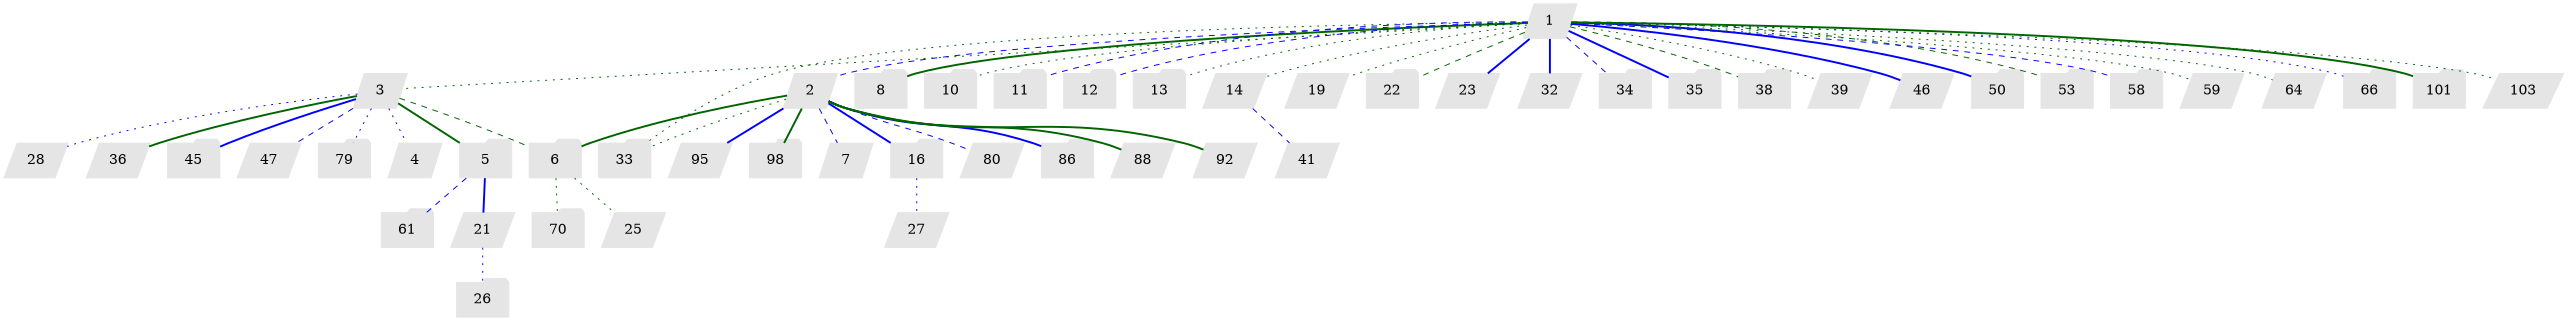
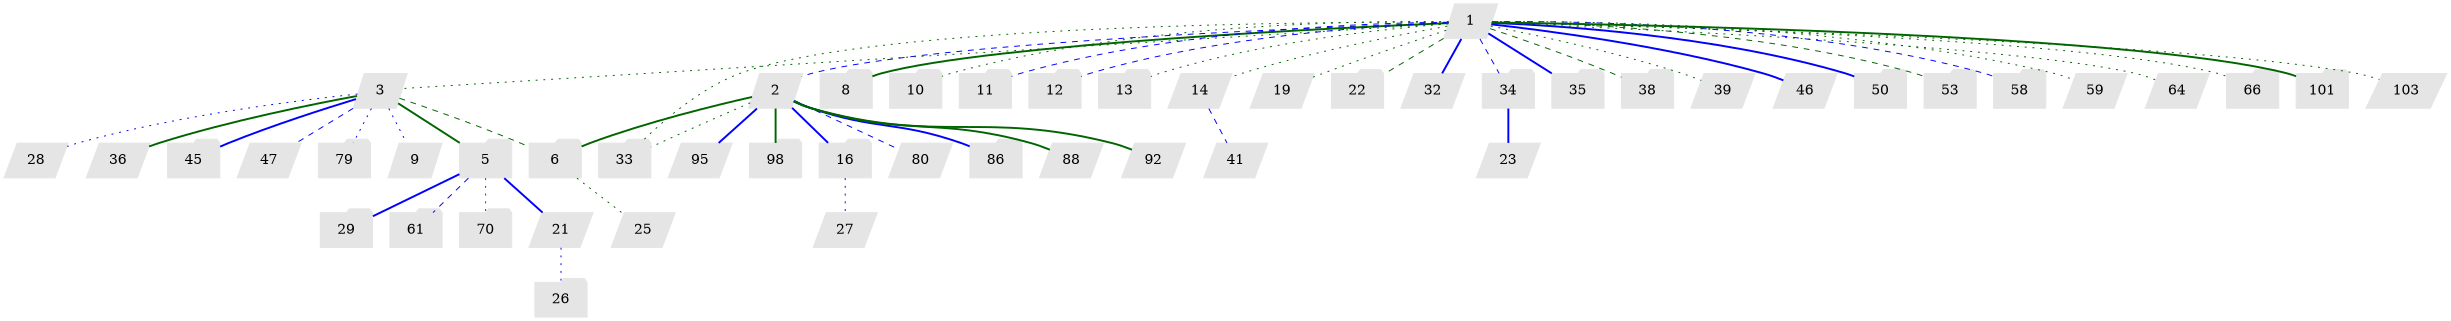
  graph {
    node [color=gray90 shape=folder style=filled]
    edge [color=blue style=dotted]
    1 [shape=parallelogram]
    2 [shape=parallelogram]
    3 [shape=parallelogram super="+18+93+82+102+42"]
    8 [super="+31+97+57+77+43"]
    10
    11 [super="+74"]
    12
    13 [super="+78+67"]
    14 [shape=parallelogram super="+63+15+24"]
    19 [shape=parallelogram super="+51"]
    22 [super="+64+52"]
    23 [shape=parallelogram super="+76"]
    32 [shape=parallelogram super="+81"]
    33 [super="+72+68"]
    34
    35 [super="+69"]
    38
    39 [shape=parallelogram]
    46 [shape=parallelogram]
    50 [super="+75"]
    53
    58
    59 [shape=parallelogram]
    n24 [label=64 shape=parallelogram super="+71+89"]
    66 [super="+96"]
    101
    103 [shape=parallelogram]
    6
-   7 [shape=parallelogram super="+56"]
    16 [super="+17+55+85+83"]
    80 [shape=parallelogram]
    86
    88 [shape=parallelogram super="+100"]
    92 [shape=parallelogram]
    95 [shape=parallelogram]
    98
-   4 [shape=parallelogram]
+   4 [shape=parallelogram label=9]
    5 [super="+9+20+73+84"]
    28 [shape=parallelogram super="+54"]
    36 [shape=parallelogram]
    45
    47 [shape=parallelogram]
    79
    41 [shape=parallelogram]
    25 [shape=parallelogram super="+60"]
    27 [shape=parallelogram super="+40"]
    21 [shape=parallelogram]
+   29
    61 [super="+90+62"]
    70
    26 [super="+44+30"]
    1 -- 2 [style=dashed]
    1 -- 3 [color=darkgreen weight=2]
    1 -- 8 [color=darkgreen style=bold]
    1 -- 10 [color=darkgreen]
    1 -- 11 [style=dashed]
    1 -- 12 [style=dashed]
    1 -- 13 [color=darkgreen]
    1 -- 14 [color=darkgreen]
    1 -- 19 [color=darkgreen]
    1 -- 22 [color=darkgreen style=dashed]
-   1 -- 23 [style=bold]
+   34 -- 23 [style=bold]
    1 -- 32 [style=bold]
    1 -- 33 [color=darkgreen]
    1 -- 34 [style=dashed]
    1 -- 35 [style=bold]
    1 -- 38 [color=darkgreen style=dashed]
    1 -- 39 [color=darkgreen]
    1 -- 46 [style=bold]
    1 -- 50 [style=bold]
    1 -- 53 [color=darkgreen style=dashed]
    1 -- 58 [style=dashed]
    1 -- 59 [color=darkgreen]
    1 -- n24 [color=darkgreen]
-   1 -- 66
+   1 -- 66 [color=darkgreen]
    1 -- 101 [color=darkgreen style=bold]
    1 -- 103 [color=darkgreen]
    2 -- 33 [color=darkgreen]
    2 -- 6 [color=darkgreen style=bold]
-   2 -- 7 [style=dashed]
    2 -- 16 [style=bold]
    2 -- 80 [style=dashed]
    2 -- 86 [style=bold]
    2 -- 88 [color=darkgreen style=bold]
    2 -- 92 [color=darkgreen style=bold]
    2 -- 95 [style=bold]
    2 -- 98 [color=darkgreen style=bold]
    3 -- 6 [color=darkgreen style=dashed]
    3 -- 4
    3 -- 5 [color=darkgreen style=bold]
    3 -- 28
    3 -- 36 [color=darkgreen style=bold]
    3 -- 45 [style=bold]
    3 -- 47 [style=dashed]
    3 -- 79
    14 -- 41 [style=dashed]
    6 -- 25 [color=darkgreen]
    16 -- 27
    5 -- 21 [style=bold]
+   5 -- 29 [style=bold]
    5 -- 61 [style=dashed]
-   6 -- 70 [color=darkgreen]
+   5 -- 70 [color=darkgreen]
    21 -- 26
  }
